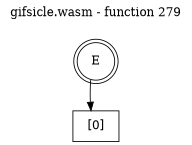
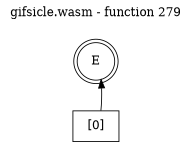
  digraph {
    label="gifsicle.wasm - function 279"
    labelfontcolor=black
    labelfontname=Helvetica
    labelfontsize=16
    labelloc=t
    E [shape=doublecircle]
    n2 [color=black label="[0]" shape=box style=solid]
-   E -> n2
+   n2 -> E
  }
